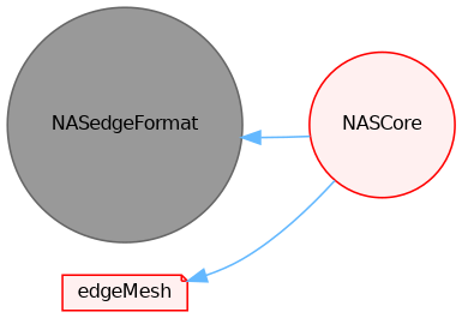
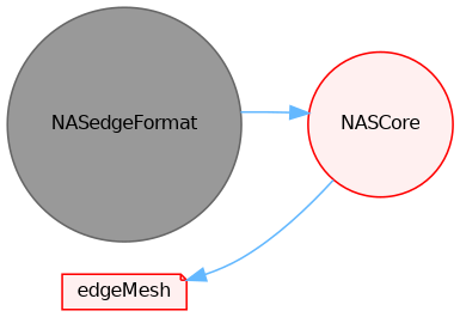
  digraph {
    rankdir=LR
    node [color=red fillcolor="#FFF0F0" fontname=Helvetica fontsize=10 shape=circle style=filled]
    edge [color=steelblue1 dir=back fontname=Helvetica fontsize=10 labelfontname=Helvetica labelfontsize=10 style=solid]
    n1 [color=gray40 fillcolor=grey60 fontcolor=black height=0.2 label=NASedgeFormat width=0.4]
    n2 [height=0.2 label=edgeMesh shape=note width=0.4]
    n3 [height=0.2 label=NASCore width=0.4]
    n2 -> n3
-   n1 -> n3
+   n3 -> n1
  }
